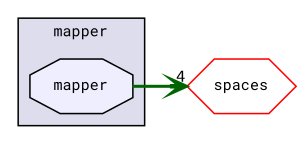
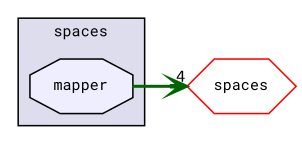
  digraph {
    compound=true
    rankdir=LR
    fontname="Roboto Mono"
    node [fontname="Roboto Mono" fontsize=10 style=filled]
    n1 [fillcolor="#eeeeff" label=mapper pencolor=black shape=octagon]
    n2 [color=red fillcolor=white label=spaces shape=hexagon]
    subgraph cluster_1 {
      bgcolor="#ddddee"
      fontsize=10
-     label=mapper
+     label=spaces
      pencolor=black
      n1
    }
    n1 -> n2 [headlabel=4 labeldistance=1.5 labelfontname=Helvetica labelfontsize=10 color=darkgreen style=bold arrowhead=vee fontname="Roboto Mono"]
  }
